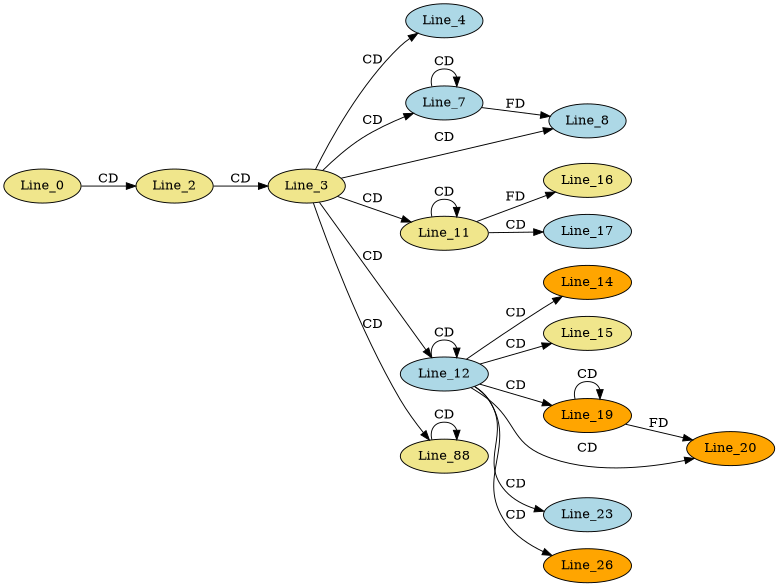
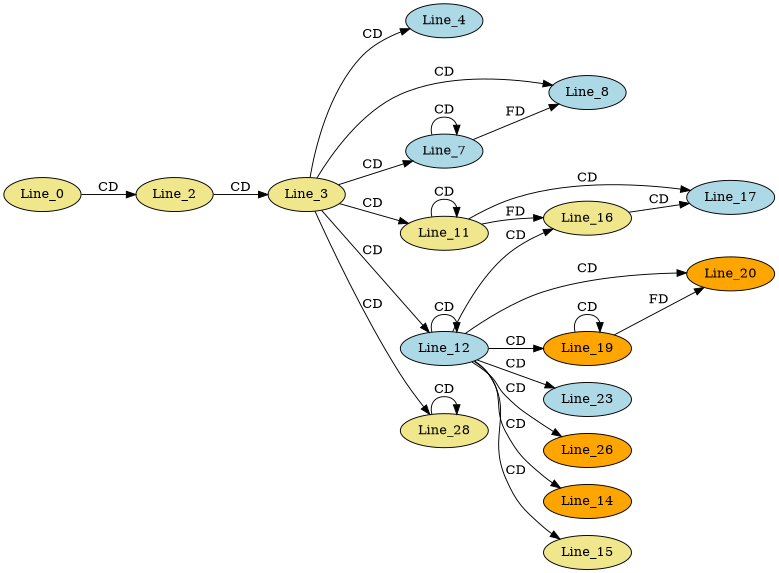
  digraph {
    fontname="DejaVu Serif"
    rankdir=LR
    node [fillcolor=khaki fontname="DejaVu Serif" style=filled]
    edge [fontname="DejaVu Serif"]
    Line_0
    Line_2
    Line_3
    Line_4 [fillcolor=lightblue]
    Line_7 [fillcolor=lightblue]
    Line_8 [fillcolor=lightblue]
    Line_11
    Line_12 [fillcolor=lightblue]
-   Line_28 [label=Line_88]
+   Line_28
    Line_16
    Line_17 [fillcolor=lightblue]
    Line_14 [fillcolor=orange]
    Line_15
    Line_19 [fillcolor=orange]
    Line_20 [fillcolor=orange]
    Line_23 [fillcolor=lightblue]
    Line_26 [fillcolor=orange]
    Line_0 -> Line_2 [label=CD]
    Line_2 -> Line_3 [label=CD]
    Line_3 -> Line_4 [label=CD]
    Line_3 -> Line_7 [label=CD]
    Line_3 -> Line_8 [label=CD]
    Line_3 -> Line_11 [label=CD]
    Line_3 -> Line_12 [label=CD]
    Line_3 -> Line_28 [label=CD]
    Line_7 -> Line_7 [label=CD]
    Line_7 -> Line_8 [label=FD]
    Line_11 -> Line_11 [label=CD]
    Line_11 -> Line_16 [label=FD]
    Line_11 -> Line_17 [label=CD]
    Line_12 -> Line_12 [label=CD]
+   Line_12 -> Line_16 [label=CD]
    Line_12 -> Line_14 [label=CD]
    Line_12 -> Line_15 [label=CD]
    Line_12 -> Line_19 [label=CD]
    Line_12 -> Line_20 [label=CD]
    Line_12 -> Line_23 [label=CD]
    Line_12 -> Line_26 [label=CD]
    Line_28 -> Line_28 [label=CD]
+   Line_16 -> Line_17 [label=CD]
    Line_19 -> Line_19 [label=CD]
    Line_19 -> Line_20 [label=FD]
  }
